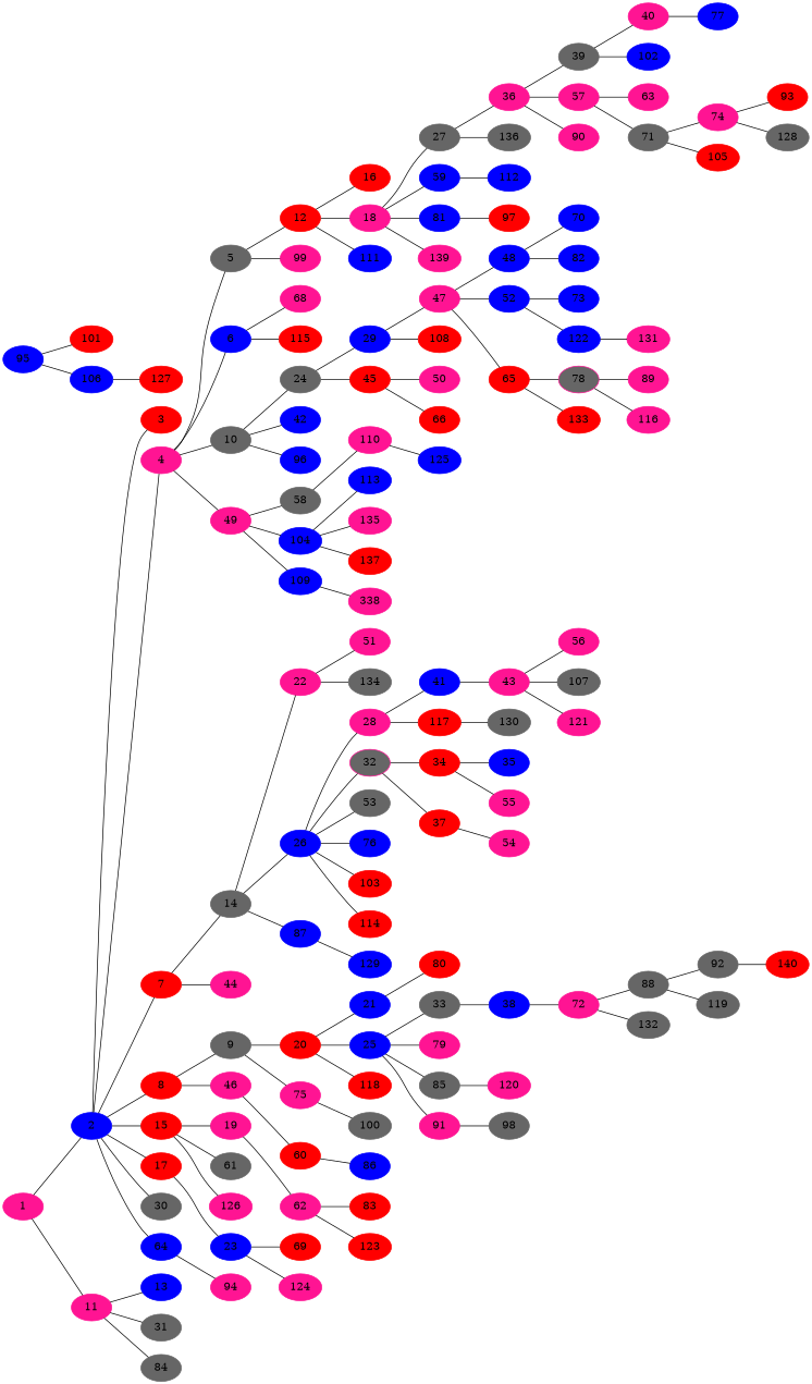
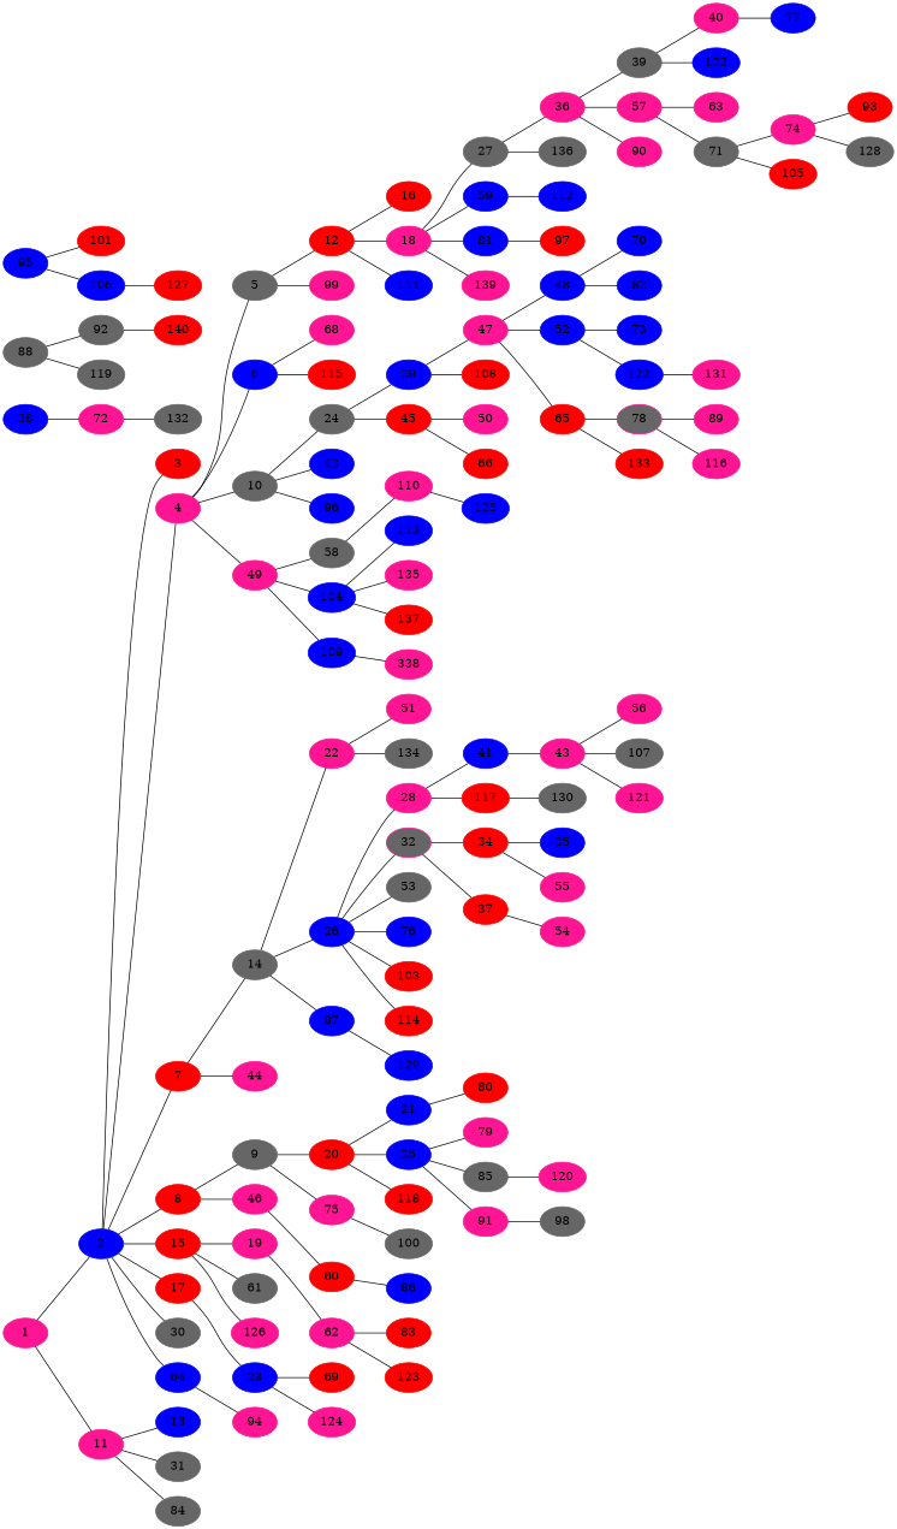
  graph {
    rankdir=LR
    node [color=deeppink style=filled]
    2 [color=blue]
    1
    11
    3 [color=red]
    4
    7 [color=red]
    8 [color=red]
    15 [color=red]
    17 [color=red]
    30 [color=gray40]
    64 [color=blue]
    13 [color=blue]
    31 [color=gray40]
    84 [color=gray40]
    5 [color=gray40]
    6 [color=blue]
    10 [color=gray40]
    49
    14 [color=gray40]
    44
    9 [color=gray40]
    46
    19
    61 [color=gray40]
    126
    23 [color=blue]
    94
    12 [color=red]
    99
    68
    115 [color=red]
    24 [color=gray40]
    42 [color=blue]
    96 [color=blue]
    58 [color=gray40]
    104 [color=blue]
    109 [color=blue]
    16 [color=red]
    18
    111 [color=blue]
    22
    26 [color=blue]
    87 [color=blue]
    20 [color=red]
    75
    60 [color=red]
    21 [color=blue]
    25 [color=blue]
    118 [color=red]
    100 [color=gray40]
    29 [color=blue]
    45 [color=red]
    27 [color=gray40]
    59 [color=blue]
    81 [color=blue]
    139
    51
    134 [color=gray40]
    28
    32 [fillcolor=gray40]
    53 [color=gray40]
    76 [color=blue]
    103 [color=red]
    114 [color=red]
    129 [color=blue]
    62
    69 [color=red]
    124
    36
    136 [color=gray40]
    112 [color=blue]
    97 [color=red]
    83 [color=red]
    123 [color=red]
    80 [color=red]
-   33 [color=gray40]
    79
    85 [color=gray40]
    91
    47
    108 [color=red]
    50
    66 [color=red]
    38 [color=blue]
    120
    98 [color=gray40]
    41 [color=blue]
    117 [color=red]
    34 [color=red]
    37 [color=red]
    39 [color=gray40]
    57
    90
    43
    130 [color=gray40]
    48 [color=blue]
    52 [color=blue]
    65 [color=red]
    35 [color=blue]
    55
    54
    72
    40
    102 [color=blue]
    63
    71 [color=gray40]
    88 [color=gray40]
    132 [color=gray40]
    77 [color=blue]
    56
    107 [color=gray40]
    121
    86 [color=blue]
    70 [color=blue]
    82 [color=blue]
    73 [color=blue]
    122 [color=blue]
    78 [fillcolor=gray40]
    133 [color=red]
    110
    113 [color=blue]
    135
    137 [color=red]
    n124 [label=338]
    131
    74
    105 [color=red]
    125 [color=blue]
    89
    116
    95 [color=blue]
    101 [color=red]
    106 [color=blue]
    93 [color=red]
    128 [color=gray40]
    92 [color=gray40]
    119 [color=gray40]
    140 [color=red]
    127 [color=red]
    2 -- 3
    2 -- 4
    2 -- 7
    2 -- 8
    2 -- 15
    2 -- 17
    2 -- 30
    2 -- 64
    1 -- 2
    1 -- 11
    11 -- 13
    11 -- 31
    11 -- 84
    4 -- 5
    4 -- 6
    4 -- 10
    4 -- 49
    7 -- 14
    7 -- 44
    8 -- 9
    8 -- 46
    15 -- 19
    15 -- 61
    15 -- 126
    17 -- 23
    64 -- 94
    5 -- 12
    5 -- 99
    6 -- 68
    6 -- 115
    10 -- 24
    10 -- 42
    10 -- 96
    49 -- 58
    49 -- 104
    49 -- 109
    14 -- 22
    14 -- 26
    14 -- 87
    9 -- 20
    9 -- 75
    46 -- 60
    19 -- 62
    23 -- 69
    23 -- 124
    12 -- 16
    12 -- 18
    12 -- 111
    24 -- 29
    24 -- 45
    58 -- 110
    104 -- 113
    104 -- 135
    104 -- 137
    109 -- n124
    18 -- 27
    18 -- 59
    18 -- 81
    18 -- 139
    22 -- 51
    22 -- 134
    26 -- 28
    26 -- 32
    26 -- 53
    26 -- 76
    26 -- 103
    26 -- 114
    87 -- 129
    20 -- 21
    20 -- 25
    20 -- 118
    75 -- 100
    60 -- 86
    21 -- 80
-   25 -- 33
    25 -- 79
    25 -- 85
    25 -- 91
    29 -- 47
    29 -- 108
    45 -- 50
    45 -- 66
    27 -- 36
    27 -- 136
    59 -- 112
    81 -- 97
    28 -- 41
    28 -- 117
    32 -- 34
    32 -- 37
    62 -- 83
    62 -- 123
    36 -- 39
    36 -- 57
    36 -- 90
-   33 -- 38
    85 -- 120
    91 -- 98
    47 -- 48
    47 -- 52
    47 -- 65
    38 -- 72
    41 -- 43
    117 -- 130
    34 -- 35
    34 -- 55
    37 -- 54
    39 -- 40
    39 -- 102
    57 -- 63
    57 -- 71
    43 -- 56
    43 -- 107
    43 -- 121
    48 -- 70
    48 -- 82
    52 -- 73
    52 -- 122
    65 -- 78
    65 -- 133
-   72 -- 88
    72 -- 132
    40 -- 77
    71 -- 74
    71 -- 105
    88 -- 92
    88 -- 119
    122 -- 131
    78 -- 89
    78 -- 116
    110 -- 125
    74 -- 93
    74 -- 128
    95 -- 101
    95 -- 106
    106 -- 127
    92 -- 140
  }
